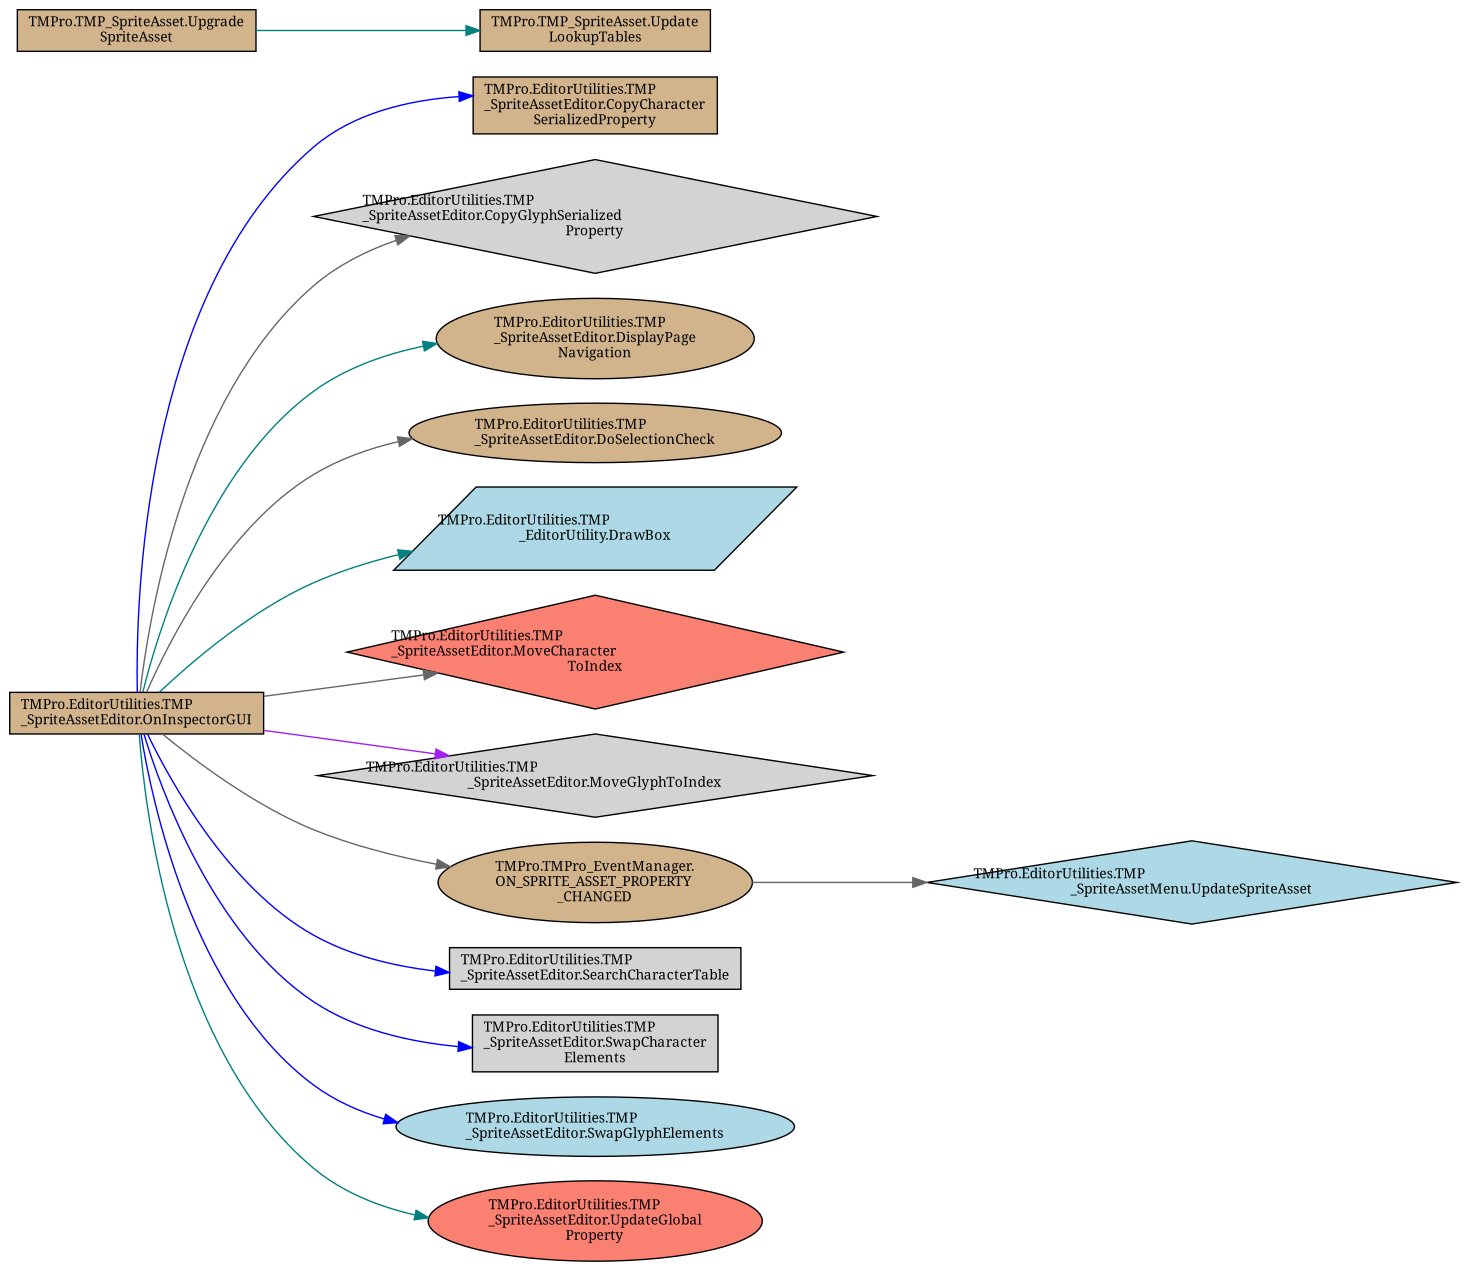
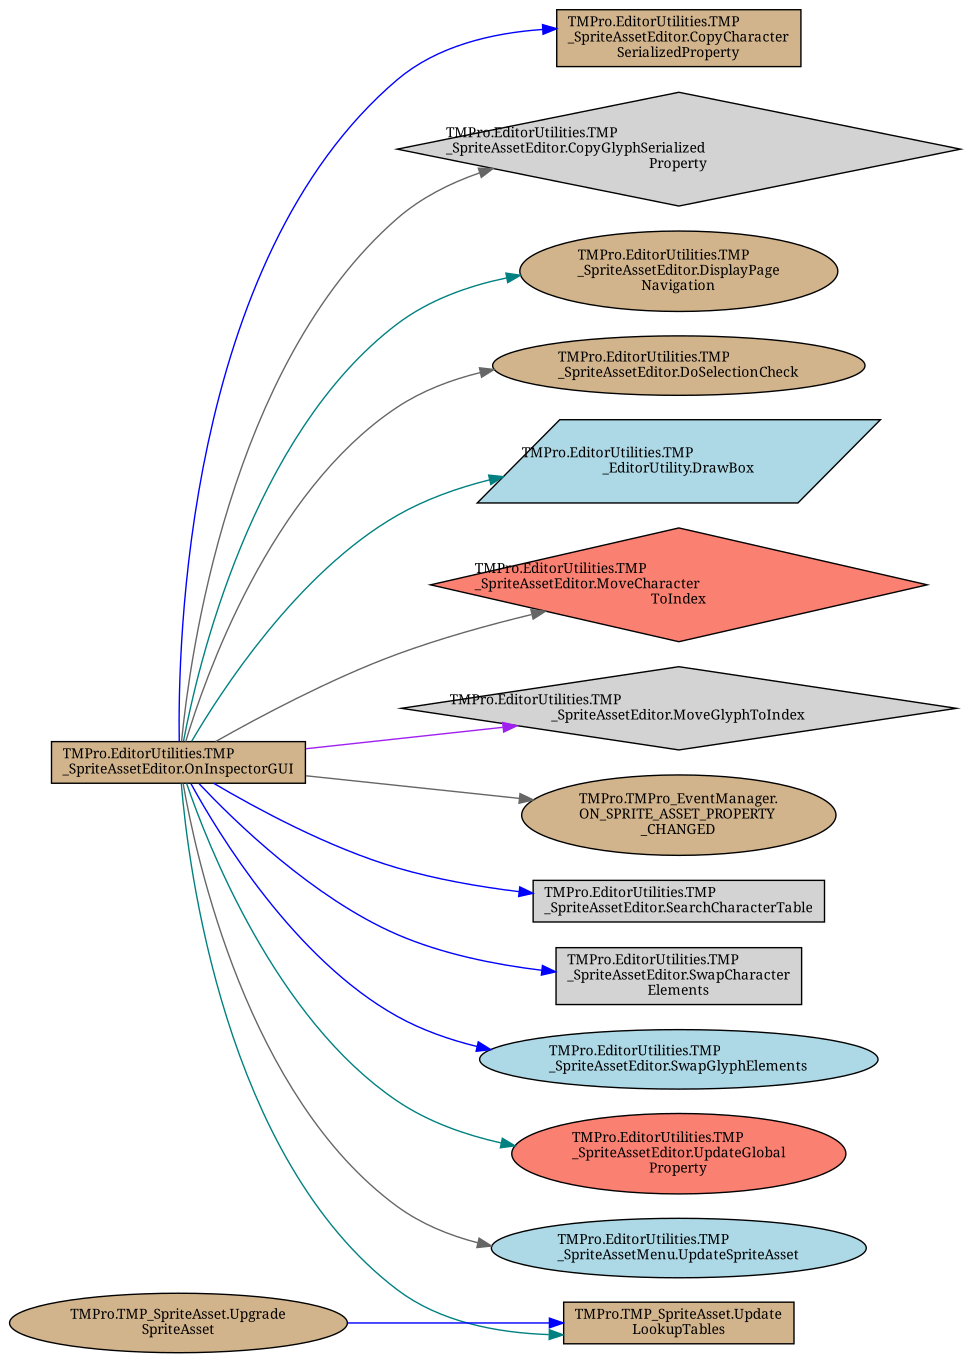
  digraph {
    fontname="Noto Serif"
    rankdir=LR
    node [color=black fillcolor=tan fontname="Noto Serif" fontsize=10 shape=ellipse style=filled]
    edge [color=blue fontname="Noto Serif" fontsize=10 labelfontname=Helvetica labelfontsize=10 style=solid]
    n1 [fontcolor=black height=0.2 label="TMPro.EditorUtilities.TMP\l_SpriteAssetEditor.OnInspectorGUI" shape=box width=0.4]
    n2 [height=0.2 label="TMPro.EditorUtilities.TMP\l_SpriteAssetEditor.CopyCharacter\lSerializedProperty" shape=box width=0.4]
    n3 [fillcolor=lightgrey height=0.2 label="TMPro.EditorUtilities.TMP\l_SpriteAssetEditor.CopyGlyphSerialized\lProperty" shape=diamond width=0.4]
    n4 [height=0.2 label="TMPro.EditorUtilities.TMP\l_SpriteAssetEditor.DisplayPage\lNavigation" width=0.4]
    n5 [height=0.2 label="TMPro.EditorUtilities.TMP\l_SpriteAssetEditor.DoSelectionCheck" width=0.4]
    n6 [fillcolor=lightblue height=0.2 label="TMPro.EditorUtilities.TMP\l_EditorUtility.DrawBox" shape=parallelogram width=0.4]
    n7 [fillcolor=salmon height=0.2 label="TMPro.EditorUtilities.TMP\l_SpriteAssetEditor.MoveCharacter\lToIndex" shape=diamond width=0.4]
    n8 [fillcolor=lightgrey height=0.2 label="TMPro.EditorUtilities.TMP\l_SpriteAssetEditor.MoveGlyphToIndex" shape=diamond width=0.4]
    n9 [height=0.2 label="TMPro.TMPro_EventManager.\lON_SPRITE_ASSET_PROPERTY\l_CHANGED" width=0.4]
    n10 [fillcolor=lightgrey height=0.2 label="TMPro.EditorUtilities.TMP\l_SpriteAssetEditor.SearchCharacterTable" shape=box width=0.4]
    n11 [fillcolor=lightgrey height=0.2 label="TMPro.EditorUtilities.TMP\l_SpriteAssetEditor.SwapCharacter\lElements" shape=box width=0.4]
    n12 [fillcolor=lightblue height=0.2 label="TMPro.EditorUtilities.TMP\l_SpriteAssetEditor.SwapGlyphElements" width=0.4]
    n13 [fillcolor=salmon height=0.2 label="TMPro.EditorUtilities.TMP\l_SpriteAssetEditor.UpdateGlobal\lProperty" width=0.4]
    n14 [height=0.2 label="TMPro.TMP_SpriteAsset.Update\lLookupTables" shape=box width=0.4]
-   n15 [fillcolor=lightblue height=0.2 label="TMPro.EditorUtilities.TMP\l_SpriteAssetMenu.UpdateSpriteAsset" shape=diamond width=0.4]
-   n16 [height=0.2 label="TMPro.TMP_SpriteAsset.Upgrade\lSpriteAsset" shape=box width=0.4]
+   n15 [fillcolor=lightblue height=0.2 label="TMPro.EditorUtilities.TMP\l_SpriteAssetMenu.UpdateSpriteAsset" width=0.4]
+   n16 [height=0.2 label="TMPro.TMP_SpriteAsset.Upgrade\lSpriteAsset" width=0.4]
    n1 -> n2
    n1 -> n3 [color=gray40]
    n1 -> n4 [color=teal]
    n1 -> n5 [color=gray40]
    n1 -> n6 [color=teal]
    n1 -> n7 [color=gray40]
    n1 -> n8 [color=purple]
    n1 -> n9 [color=gray40]
    n1 -> n10
    n1 -> n11
    n1 -> n12
    n1 -> n13 [color=teal]
-   n9 -> n15 [color=gray40]
-   n16 -> n14 [color=teal]
+   n1 -> n14 [color=teal]
+   n1 -> n15 [color=gray40]
+   n16 -> n14
  }
